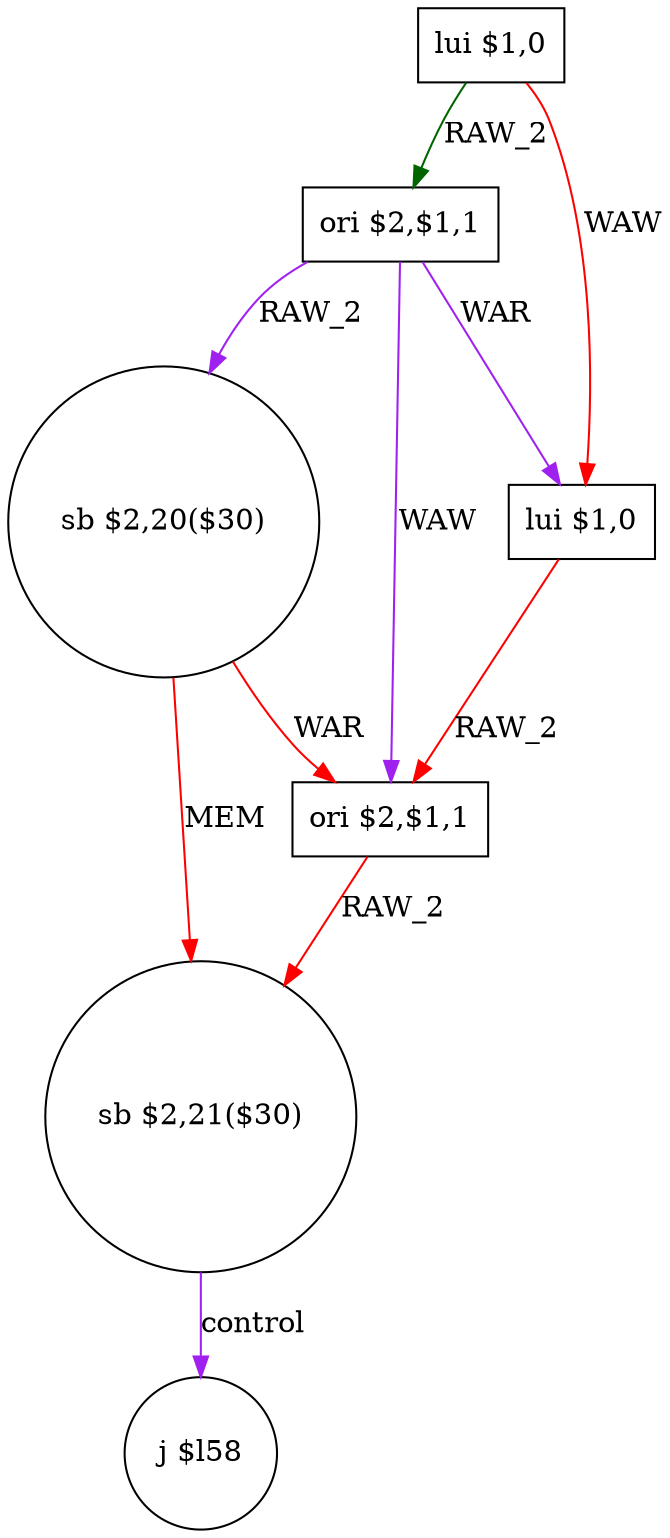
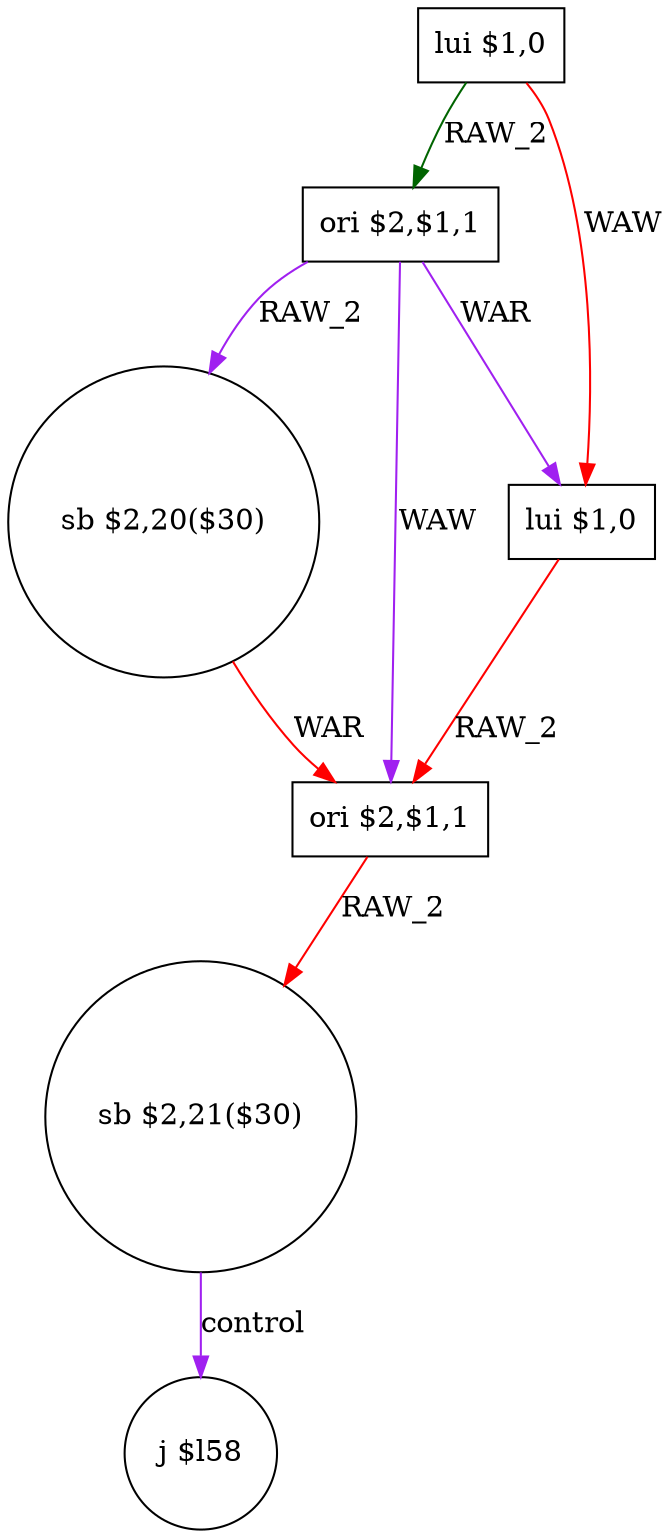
  digraph {
    node [shape=box]
    edge [color=red]
    n1 [label="lui $1,0"]
    n2 [label="ori $2,$1,1"]
    n3 [label="lui $1,0"]
    n4 [label="sb $2,20($30)" shape=circle]
    n5 [label="ori $2,$1,1"]
    n6 [label="sb $2,21($30)" shape=circle]
    n7 [label="j $l58" shape=circle]
    n1 -> n2 [color=darkgreen label=RAW_2]
    n1 -> n3 [label=WAW]
    n2 -> n3 [color=purple label=WAR]
    n2 -> n4 [color=purple label=RAW_2]
    n2 -> n5 [color=purple label=WAW]
    n3 -> n5 [label=RAW_2]
    n4 -> n5 [label=WAR]
-   n4 -> n6 [label=MEM]
    n5 -> n6 [label=RAW_2]
    n6 -> n7 [color=purple label=control]
  }
